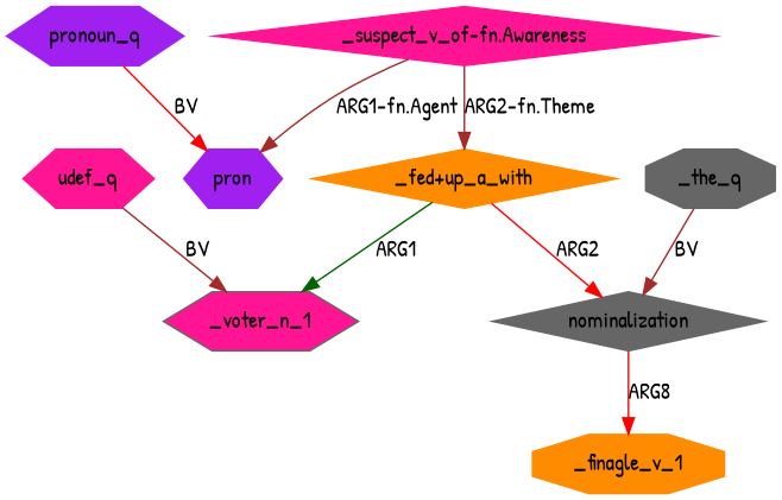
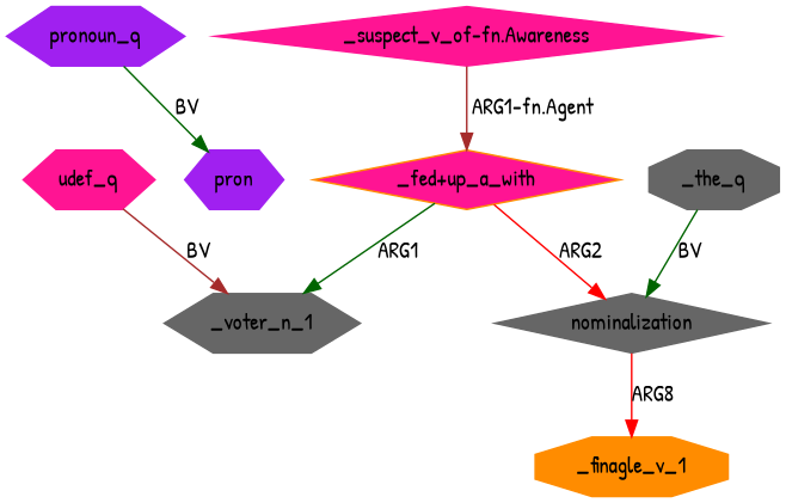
  digraph {
    fontname="Patrick Hand"
    node [color=gray40 fontname="Patrick Hand" shape=hexagon style=filled]
    edge [color=brown fontname="Patrick Hand"]
    "_suspect_v_of-fn.Awareness" [color=deeppink shape=diamond]
    pron [color=purple]
-   "_fed+up_a_with" [color=darkorange shape=diamond]
-   _voter_n_1 [fillcolor=deeppink]
+   "_fed+up_a_with" [color=darkorange shape=diamond fillcolor=deeppink]
+   _voter_n_1
    nominalization [shape=diamond]
    _finagle_v_1 [color=darkorange shape=octagon]
    udef_q [color=deeppink]
    _the_q [shape=octagon]
    pronoun_q [color=purple]
-   "_suspect_v_of-fn.Awareness" -> pron [label="ARG1-fn.Agent"]
-   "_suspect_v_of-fn.Awareness" -> "_fed+up_a_with" [label="ARG2-fn.Theme"]
+   "_suspect_v_of-fn.Awareness" -> "_fed+up_a_with" [label="ARG1-fn.Agent"]
    "_fed+up_a_with" -> _voter_n_1 [color=darkgreen label=ARG1]
    "_fed+up_a_with" -> nominalization [color=red label=ARG2]
    nominalization -> _finagle_v_1 [color=red label=ARG8]
    udef_q -> _voter_n_1 [label=BV]
-   _the_q -> nominalization [label=BV]
-   pronoun_q -> pron [color=red label=BV]
+   _the_q -> nominalization [color=darkgreen label=BV]
+   pronoun_q -> pron [color=darkgreen label=BV]
  }
